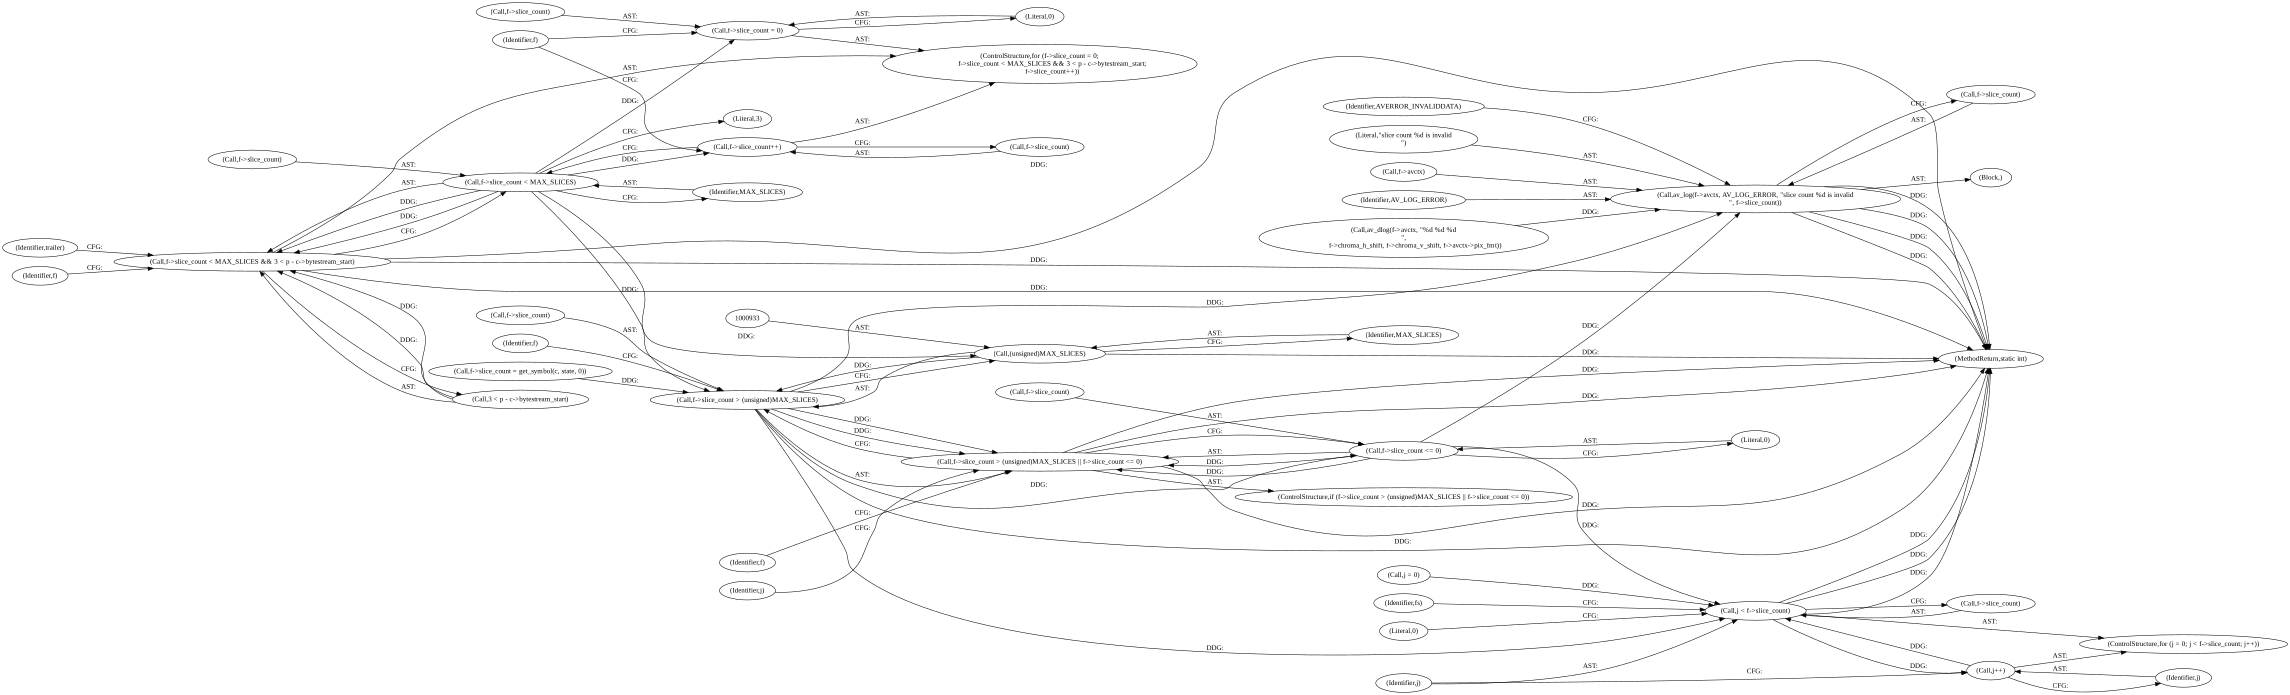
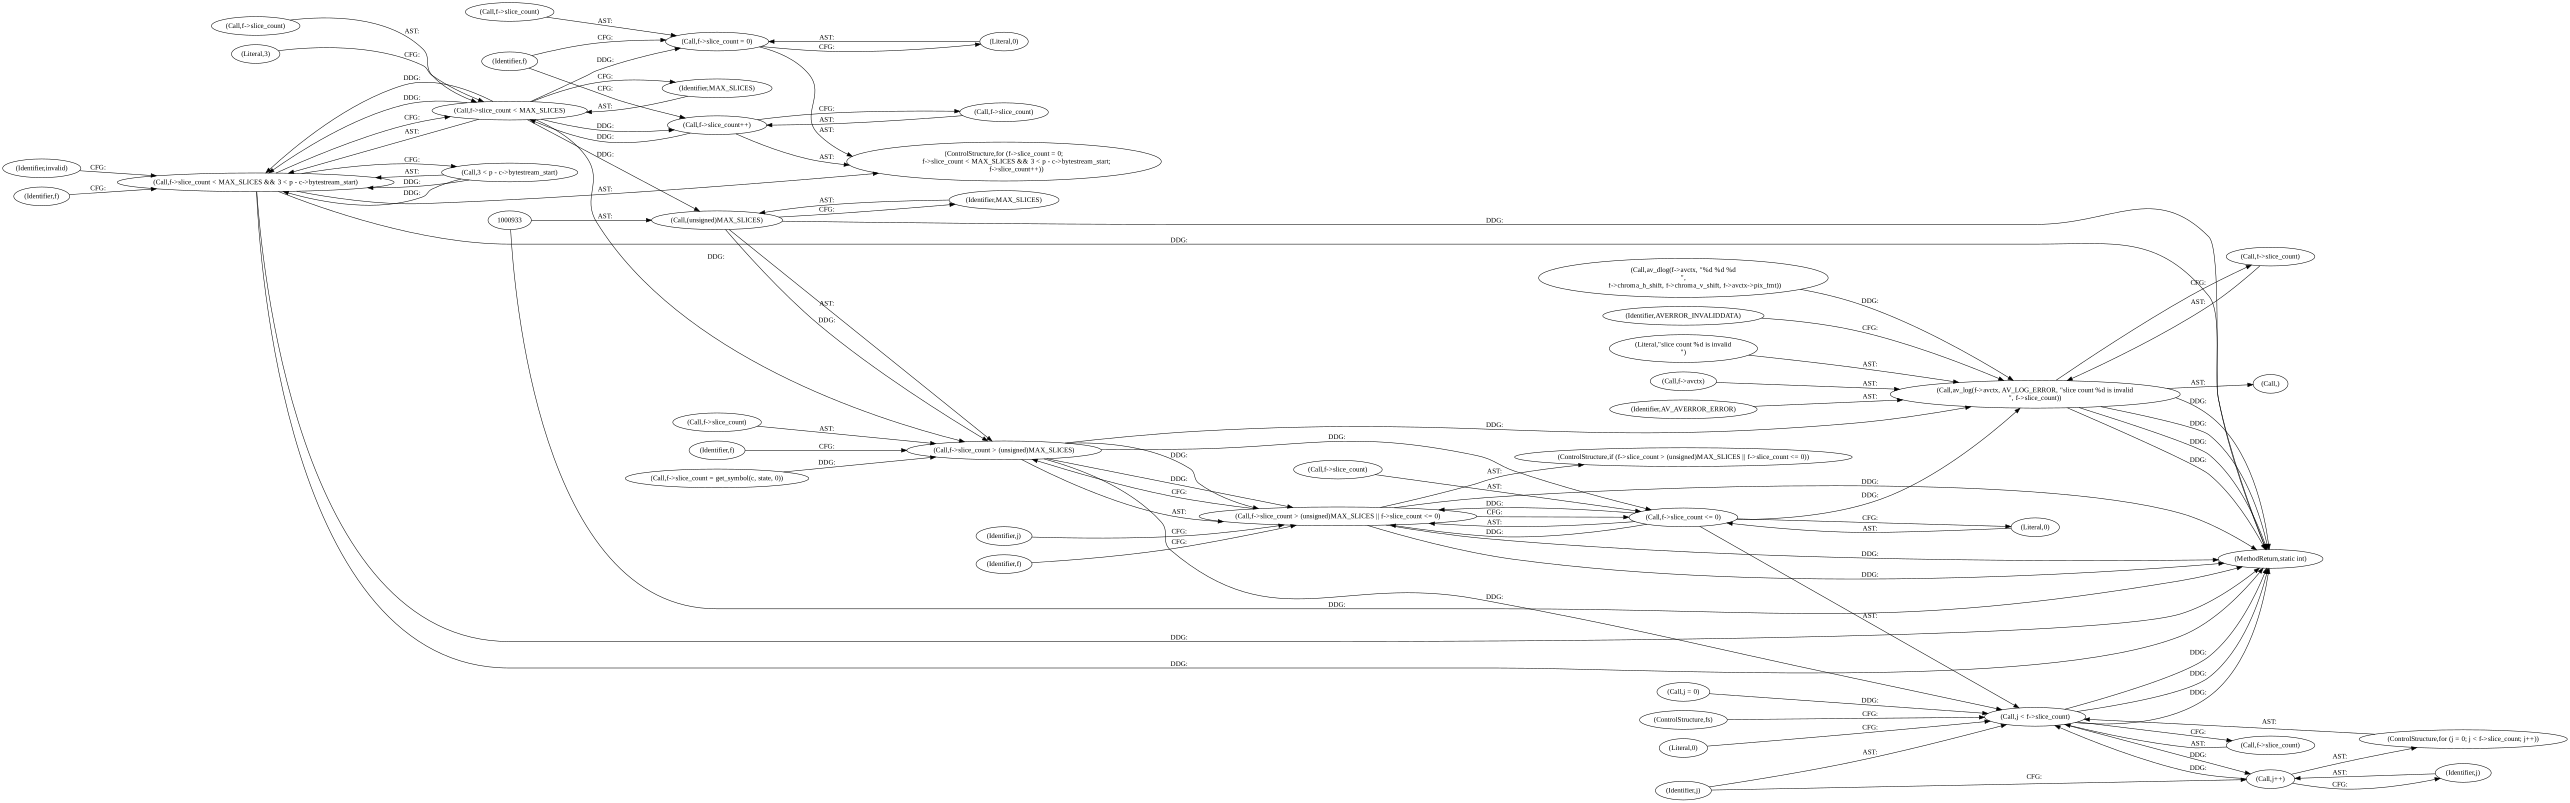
  digraph {
    fontname="Liberation Serif"
    rankdir=LR
    node [fontname="Liberation Serif"]
    edge [fontname="Liberation Serif"]
    n1 [label="(Call,f->slice_count = 0)"]
    n2 [label="(Literal,0)"]
    n3 [label="(ControlStructure,for (f->slice_count = 0;\n             f->slice_count < MAX_SLICES && 3 < p - c->bytestream_start;\n             f->slice_count++))"]
    n4 [label="(Call,f->slice_count < MAX_SLICES)"]
    n5 [label="(Call,f->slice_count < MAX_SLICES && 3 < p - c->bytestream_start)"]
    n6 [label="(Call,f->slice_count++)"]
    n7 [label="(Call,f->slice_count > (unsigned)MAX_SLICES)"]
    n8 [label="(Call,(unsigned)MAX_SLICES)"]
    n9 [label="(Identifier,MAX_SLICES)"]
    n10 [label="(MethodReturn,static int)"]
    n11 [label="(Call,3 < p - c->bytestream_start)"]
    n12 [label="(Call,f->slice_count)"]
    n13 [label="(Call,f->slice_count > (unsigned)MAX_SLICES || f->slice_count <= 0)"]
    n14 [label="(Call,f->slice_count <= 0)"]
    n15 [label="(Call,av_log(f->avctx, AV_LOG_ERROR, \"slice count %d is invalid\n\", f->slice_count))"]
    n16 [label="(Call,j < f->slice_count)"]
    n17 [label="(Identifier,MAX_SLICES)"]
    n18 [label="(ControlStructure,if (f->slice_count > (unsigned)MAX_SLICES || f->slice_count <= 0))"]
    n19 [label="(Literal,0)"]
    n20 [label="(Call,f->slice_count)"]
-   n21 [label="(Block,)"]
+   n21 [label="(Call,)"]
    n22 [label="(Call,j++)"]
    n23 [label="(Call,f->slice_count)"]
    n24 [label="(ControlStructure,for (j = 0; j < f->slice_count; j++))"]
    n25 [label="(Identifier,j)"]
-   n26 [label="(Identifier,trailer)"]
+   n26 [label="(Identifier,invalid)"]
    n27 [label="(Call,f->slice_count)"]
    n28 [label="(Call,f->slice_count)"]
    n29 [label="(Call,f->avctx)"]
    n30 [label="(Call,f->slice_count)"]
-   n31 [label="(Identifier,AV_LOG_ERROR)"]
+   n31 [label="(Identifier,AV_AVERROR_ERROR)"]
    n32 [label="(Call,av_dlog(f->avctx, \"%d %d %d\n\",\n            f->chroma_h_shift, f->chroma_v_shift, f->avctx->pix_fmt))"]
    n33 [label="(Identifier,f)"]
-   n34 [label="(Identifier,fs)"]
+   n34 [label="(ControlStructure,fs)"]
    n35 [label="(Literal,0)"]
    n36 [label="(Identifier,j)"]
    n37 [label="(Identifier,f)"]
    n38 [label="(Identifier,f)"]
    n39 [label="(Identifier,f)"]
    n40 [label="(Identifier,AVERROR_INVALIDDATA)"]
    n41 [label="(Call,f->slice_count = get_symbol(c, state, 0))"]
    n42 [label="(Identifier,j)"]
    n43 [label="(Literal,\"slice count %d is invalid\n\")"]
    n44 [label="(Call,f->slice_count)"]
    n45 [label="(Literal,3)"]
    n46 [label="(Call,j = 0)"]
    n47 [label=1000933]
    n1 -> n2 [label="CFG: "]
    n1 -> n3 [label="AST: "]
    n2 -> n1 [label="AST: "]
    n4 -> n1 [label="DDG: "]
    n4 -> n5 [label="AST: "]
    n4 -> n5 [label="DDG: "]
    n4 -> n5 [label="DDG: "]
    n4 -> n6 [label="DDG: "]
    n4 -> n7 [label="DDG: "]
    n4 -> n8 [label="DDG: "]
    n4 -> n9 [label="CFG: "]
    n5 -> n3 [label="AST: "]
    n5 -> n4 [label="CFG: "]
    n5 -> n10 [label="DDG: "]
    n5 -> n10 [label="DDG: "]
    n5 -> n10 [label="DDG: "]
    n5 -> n11 [label="CFG: "]
    n6 -> n3 [label="AST: "]
-   n6 -> n4 [label="CFG: "]
+   n6 -> n4 [label="DDG: "]
    n6 -> n12 [label="CFG: "]
-   n7 -> n8 [label="CFG: "]
-   n7 -> n10 [label="DDG: "]
+   n47 -> n10 [label="DDG: "]
    n7 -> n13 [label="AST: "]
    n7 -> n13 [label="DDG: "]
    n7 -> n13 [label="DDG: "]
    n7 -> n14 [label="DDG: "]
    n7 -> n15 [label="DDG: "]
    n7 -> n16 [label="DDG: "]
    n8 -> n7 [label="AST: "]
    n8 -> n7 [label="DDG: "]
    n8 -> n10 [label="DDG: "]
    n8 -> n17 [label="CFG: "]
    n9 -> n4 [label="AST: "]
    n11 -> n5 [label="AST: "]
    n11 -> n5 [label="DDG: "]
    n11 -> n5 [label="DDG: "]
    n12 -> n6 [label="AST: "]
    n13 -> n7 [label="CFG: "]
    n13 -> n10 [label="DDG: "]
    n13 -> n10 [label="DDG: "]
    n13 -> n10 [label="DDG: "]
    n13 -> n14 [label="CFG: "]
    n13 -> n18 [label="AST: "]
    n14 -> n13 [label="AST: "]
    n14 -> n13 [label="DDG: "]
    n14 -> n13 [label="DDG: "]
    n14 -> n15 [label="DDG: "]
-   n14 -> n16 [label="DDG: "]
+   n14 -> n16 [label="AST: "]
    n14 -> n19 [label="CFG: "]
    n15 -> n10 [label="DDG: "]
    n15 -> n10 [label="DDG: "]
    n15 -> n10 [label="DDG: "]
    n15 -> n10 [label="DDG: "]
    n15 -> n20 [label="CFG: "]
    n15 -> n21 [label="AST: "]
    n16 -> n10 [label="DDG: "]
    n16 -> n10 [label="DDG: "]
    n16 -> n10 [label="DDG: "]
    n16 -> n22 [label="DDG: "]
    n16 -> n23 [label="CFG: "]
-   n16 -> n24 [label="AST: "]
+   n24 -> n16 [label="AST: "]
    n17 -> n8 [label="AST: "]
    n19 -> n14 [label="AST: "]
    n20 -> n15 [label="AST: "]
    n22 -> n16 [label="DDG: "]
    n22 -> n24 [label="AST: "]
    n22 -> n25 [label="CFG: "]
    n23 -> n16 [label="AST: "]
    n25 -> n22 [label="AST: "]
    n26 -> n5 [label="CFG: "]
    n27 -> n1 [label="AST: "]
    n28 -> n7 [label="AST: "]
    n29 -> n15 [label="AST: "]
    n30 -> n4 [label="AST: "]
    n31 -> n15 [label="AST: "]
    n32 -> n15 [label="DDG: "]
    n33 -> n13 [label="CFG: "]
    n34 -> n16 [label="CFG: "]
    n35 -> n16 [label="CFG: "]
    n36 -> n13 [label="CFG: "]
    n37 -> n1 [label="CFG: "]
    n37 -> n6 [label="CFG: "]
    n38 -> n7 [label="CFG: "]
    n39 -> n5 [label="CFG: "]
    n40 -> n15 [label="CFG: "]
    n41 -> n7 [label="DDG: "]
    n42 -> n16 [label="AST: "]
    n42 -> n22 [label="CFG: "]
    n43 -> n15 [label="AST: "]
    n44 -> n14 [label="AST: "]
-   n4 -> n45 [label="CFG: "]
+   n45 -> n4 [label="CFG: "]
    n46 -> n16 [label="DDG: "]
    n47 -> n8 [label="AST: "]
  }
